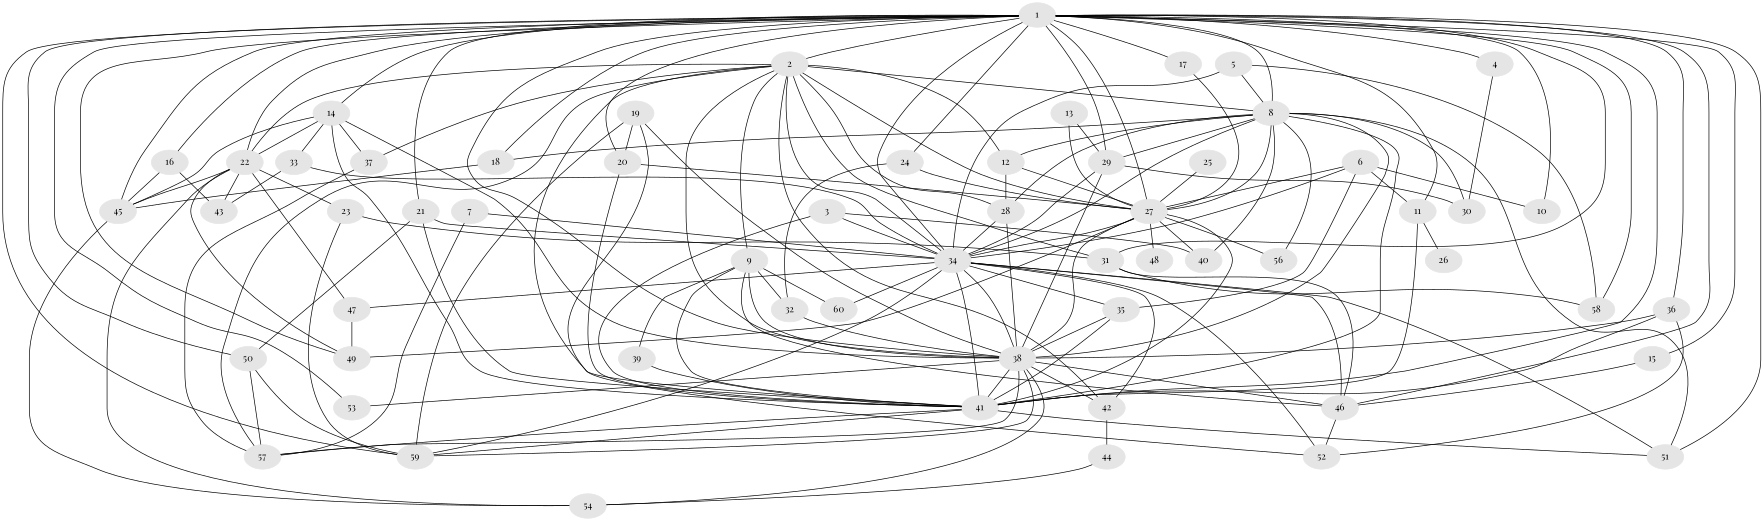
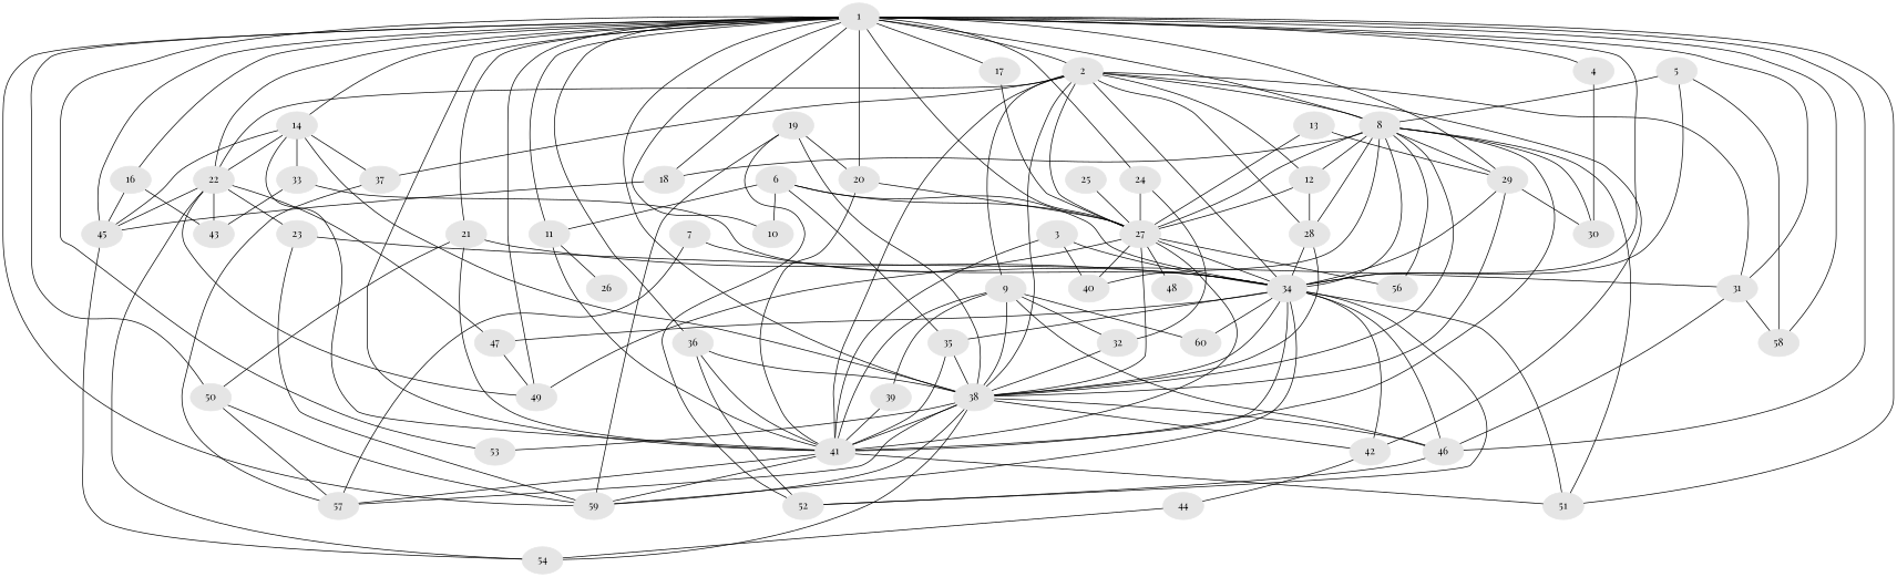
  graph {
    fontname="Playfair Display"
    node [color=gray90 fontname="Playfair Display" style=filled]
    edge [fontname="Playfair Display" weight=1.0]
    1
    2
    4
    8
    10
    11
    14
-   15
    16
    17
    18
    20
    21
    22
    24
    27
    29
    31
    34
    36
    38
    41
    45
    46
    49
    50
    51
    53
    58
    59
    9
    12
    28
    37
    42
    57
    30
    40
    56
    26
    33
    43
    23
    47
    54
    32
    48
    35
    60
    52
    39
    44
    3
    5
    6
    7
    13
    19
    25
    1 -- 2 [weight=4.0]
    1 -- 4
    1 -- 8 [weight=3.0]
    1 -- 10
    1 -- 11
    1 -- 14
-   1 -- 15
    1 -- 16
    1 -- 17
    1 -- 18
    1 -- 20
    1 -- 21
    1 -- 22
    1 -- 24
    1 -- 27 [weight=3.0]
    1 -- 29
    1 -- 31
    1 -- 34 [weight=2.0]
    1 -- 36
    1 -- 38 [weight=3.0]
    1 -- 41 [weight=4.0]
    1 -- 45
    1 -- 46
    1 -- 49
    1 -- 50
    1 -- 51
    1 -- 53
    1 -- 58
    1 -- 59
    2 -- 8 [weight=2.0]
    2 -- 22
    2 -- 27 [weight=2.0]
    2 -- 31
    2 -- 34 [weight=2.0]
    2 -- 38 [weight=2.0]
    2 -- 41 [weight=4.0]
    2 -- 9
    2 -- 12
    2 -- 28
    2 -- 37
    2 -- 42
-   2 -- 57 [weight=2.0]
    4 -- 30
    8 -- 18
    8 -- 27
    8 -- 29
    8 -- 34
    8 -- 38
    8 -- 41 [weight=2.0]
    8 -- 51
    8 -- 12
    8 -- 28
    8 -- 30
    8 -- 40
    8 -- 56
    11 -- 41
    11 -- 26
    14 -- 22
    14 -- 38
    14 -- 41
    14 -- 45
    14 -- 37
    14 -- 33
-   15 -- 46
    16 -- 45
    16 -- 43
    17 -- 27
    18 -- 45
    20 -- 27
    20 -- 41
    21 -- 34
    21 -- 41
    21 -- 50
    22 -- 45
    22 -- 49
    22 -- 43
    22 -- 23
    22 -- 47
    22 -- 54
    24 -- 27
    24 -- 32
    27 -- 34
    27 -- 38
    27 -- 41 [weight=3.0]
    27 -- 49 [weight=2.0]
    27 -- 40
    27 -- 56
    27 -- 48
    29 -- 34
    29 -- 38
    29 -- 30
    31 -- 46
    31 -- 58
    34 -- 38
    34 -- 41 [weight=3.0]
    34 -- 46 [weight=3.0]
    34 -- 51
    34 -- 59
    34 -- 42
    34 -- 47
    34 -- 35
    34 -- 60
    34 -- 52
    36 -- 38
    36 -- 41
    36 -- 52
    38 -- 41 [weight=4.0]
    38 -- 46
    38 -- 53
    38 -- 59
    38 -- 42
    38 -- 57
    38 -- 54
    41 -- 51
    41 -- 59
    41 -- 57
    45 -- 54
    46 -- 52
    50 -- 59
    50 -- 57
    9 -- 38
    9 -- 41
    9 -- 46
    9 -- 32
    9 -- 60
    9 -- 39
    12 -- 27
    12 -- 28
    28 -- 34
    28 -- 38
    37 -- 57
    42 -- 44
    33 -- 34
    33 -- 43
    23 -- 31
    23 -- 59
    47 -- 49
    32 -- 38
    35 -- 38
    35 -- 41
    39 -- 41
    44 -- 54
    3 -- 34
    3 -- 41
    3 -- 40
    5 -- 8
    5 -- 34
    5 -- 58
    6 -- 10
    6 -- 11
    6 -- 27
    6 -- 34
    6 -- 35
    7 -- 34
    7 -- 57
    13 -- 27
    13 -- 29
    19 -- 20
    19 -- 38
    19 -- 59
    19 -- 52
    25 -- 27
  }
